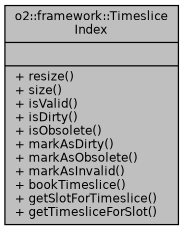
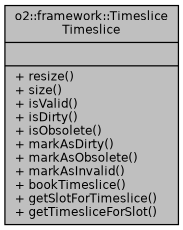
  digraph {
-   n1 [color=black fillcolor=grey75 fontcolor=black fontname=Helvetica fontsize=10 height=0.2 label="{o2::framework::Timeslice\lIndex\n||+ resize()\l+ size()\l+ isValid()\l+ isDirty()\l+ isObsolete()\l+ markAsDirty()\l+ markAsObsolete()\l+ markAsInvalid()\l+ bookTimeslice()\l+ getSlotForTimeslice()\l+ getTimesliceForSlot()\l}" shape=record style=filled width=0.4]
+   n1 [color=black fillcolor=grey75 fontcolor=black fontname=Helvetica fontsize=10 height=0.2 label="{o2::framework::Timeslice\lTimeslice\n||+ resize()\l+ size()\l+ isValid()\l+ isDirty()\l+ isObsolete()\l+ markAsDirty()\l+ markAsObsolete()\l+ markAsInvalid()\l+ bookTimeslice()\l+ getSlotForTimeslice()\l+ getTimesliceForSlot()\l}" shape=record style=filled width=0.4]
  }
